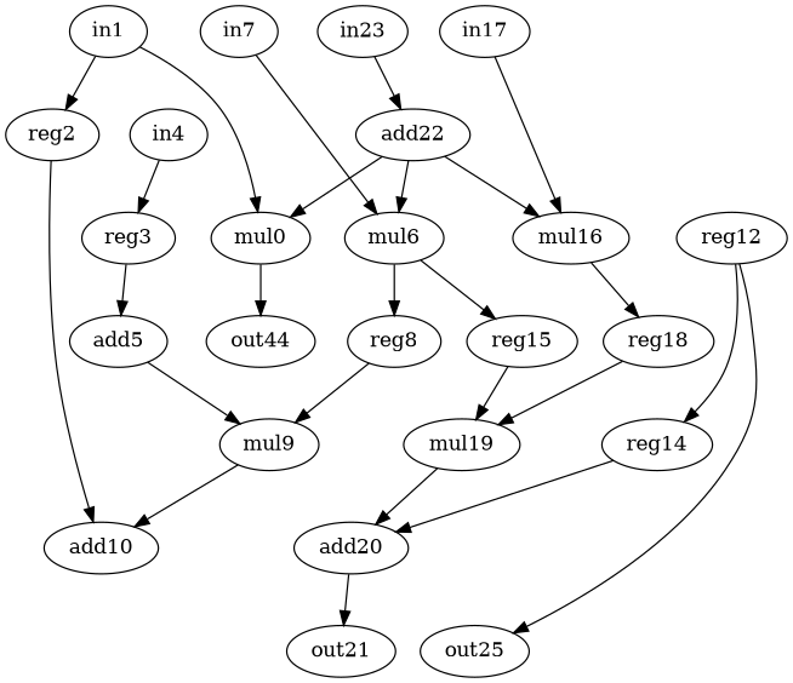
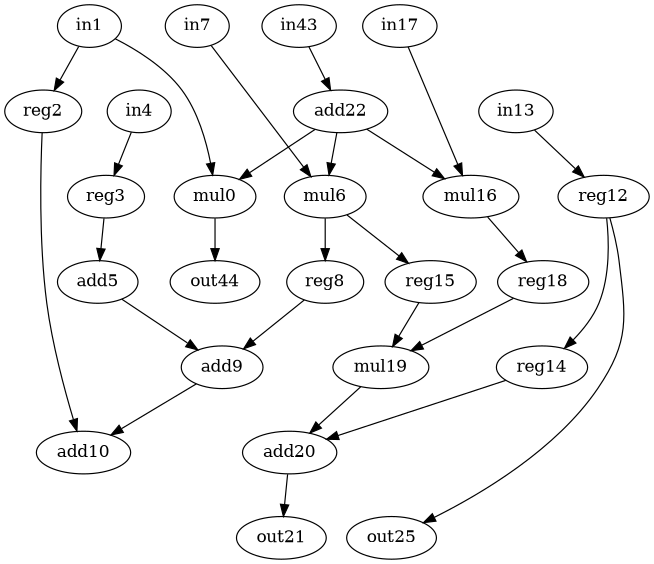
  digraph {
    node [op=reg]
    edge [port=0 weight=0]
    n1 [label=mul0 op=mul]
    n2 [label=out44 op=out]
    n3 [label=reg2]
    n4 [label=add10 op=add]
    n5 [label=in1 op=in]
    n6 [label=reg12]
    n7 [label=reg14]
    n8 [label=out25 op=out]
    n9 [label=add20 op=add]
+   n10 [label=in13 op=in]
    n11 [label=out21 op=out]
    n12 [label=reg15]
    n13 [label=mul19 op=mul]
    n14 [label=mul16 op=mul]
    n15 [label=reg18]
    n16 [label=in17 op=in]
    n17 [label=add22 op=addi value=2]
    n18 [label=mul6 op=mul]
    n19 [label=reg8]
-   n20 [label=in23 op=in]
+   n20 [label=in43 op=in]
    n21 [label=reg3]
    n22 [label=add5]
-   n23 [label=mul9 op=mul]
+   n23 [label=add9 op=mul]
    n24 [label=in4 op=in]
    n25 [label=in7 op=in]
    n1 -> n2 [weight=1]
    n3 -> n4
    n5 -> n1
    n5 -> n3
    n6 -> n7
    n6 -> n8
    n7 -> n9
    n9 -> n11
+   n10 -> n6
    n12 -> n13
    n13 -> n9 [port=1]
    n14 -> n15
    n15 -> n13 [port=1]
    n16 -> n14
    n17 -> n1 [port=1]
    n17 -> n14 [port=1]
    n17 -> n18
    n18 -> n12
    n18 -> n19 [weight=1]
    n19 -> n23 [port=1]
    n20 -> n17
    n21 -> n22
    n22 -> n23
    n23 -> n4 [port=1]
    n24 -> n21
    n25 -> n18 [port=1]
  }
